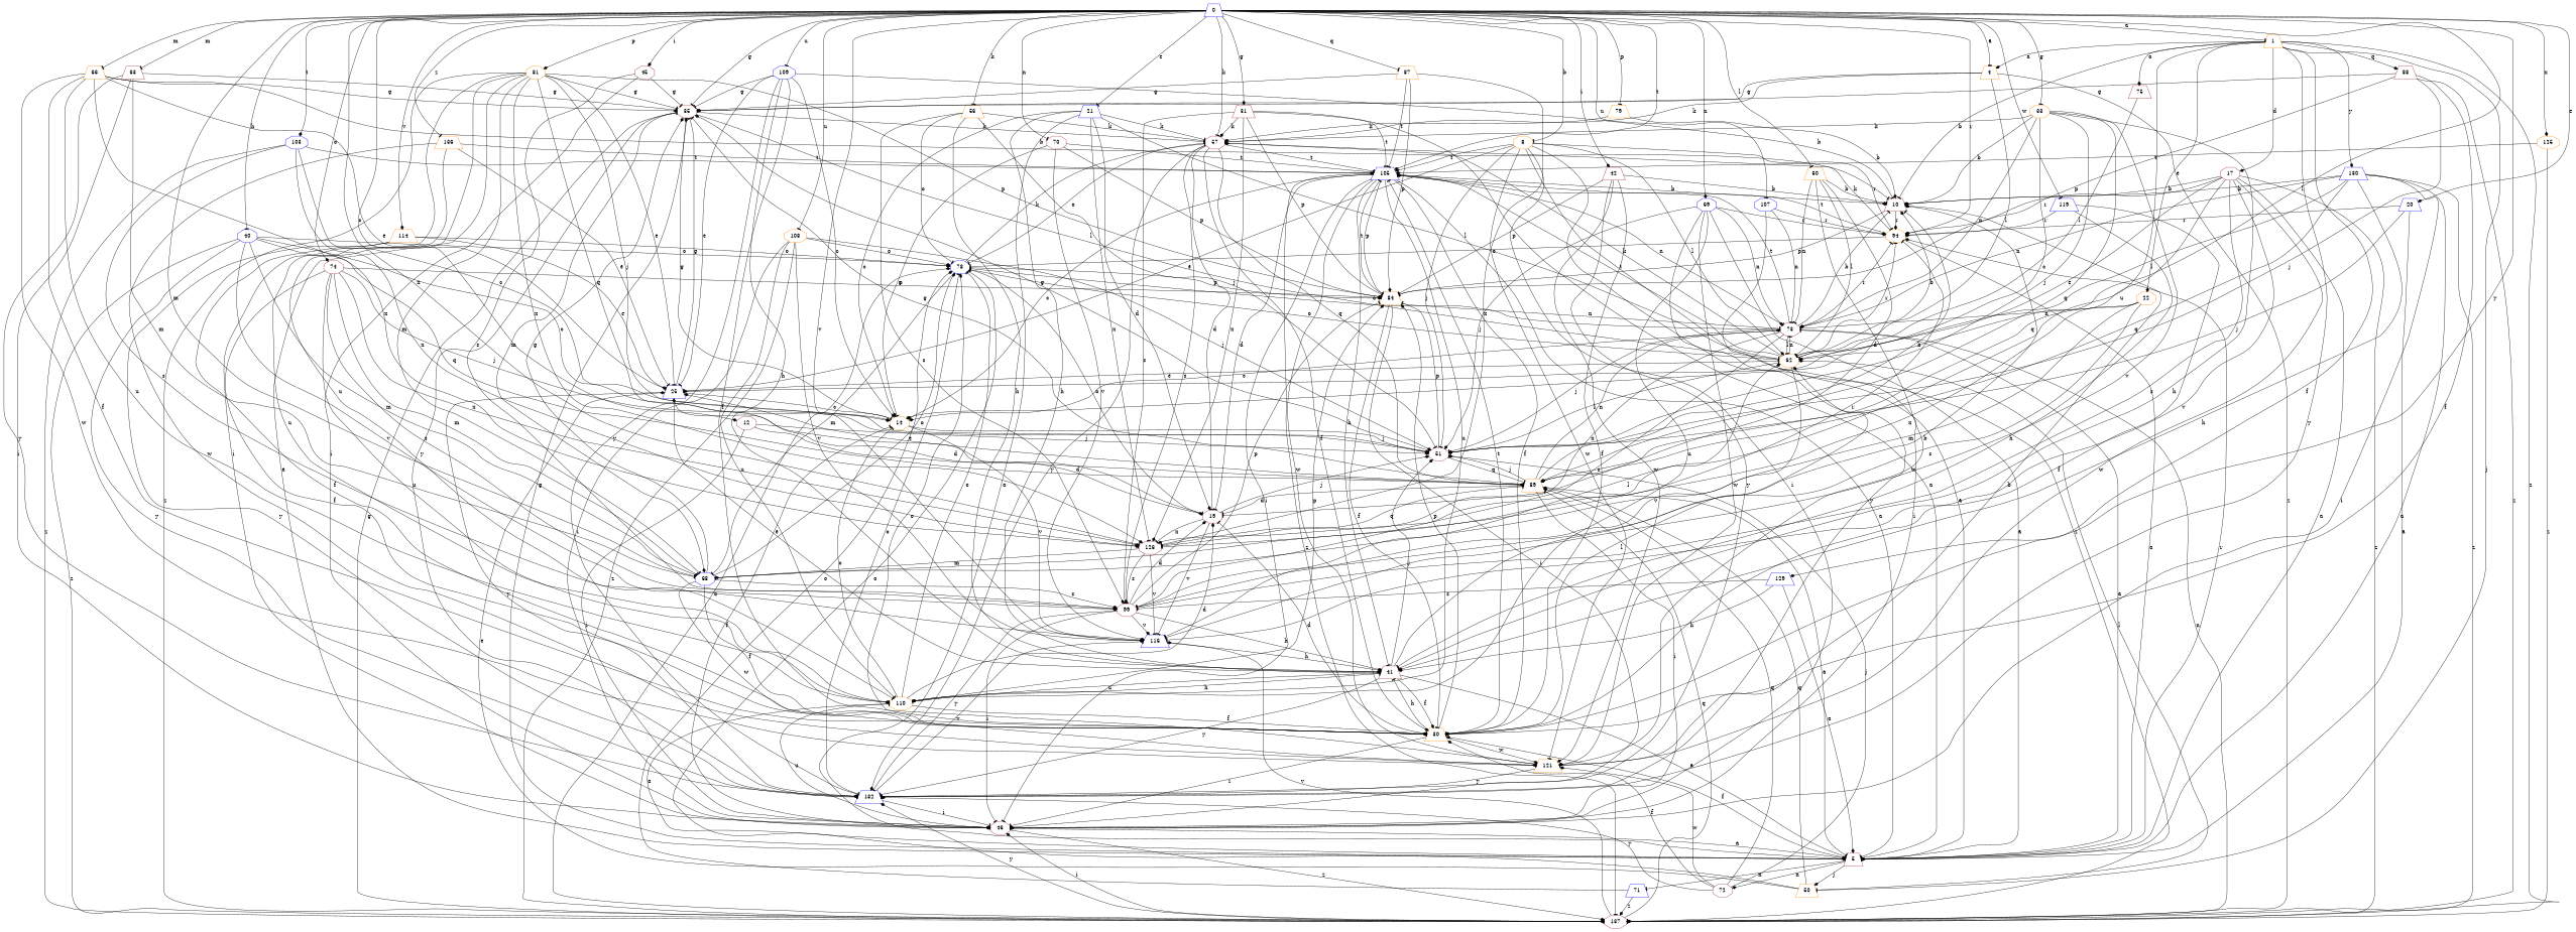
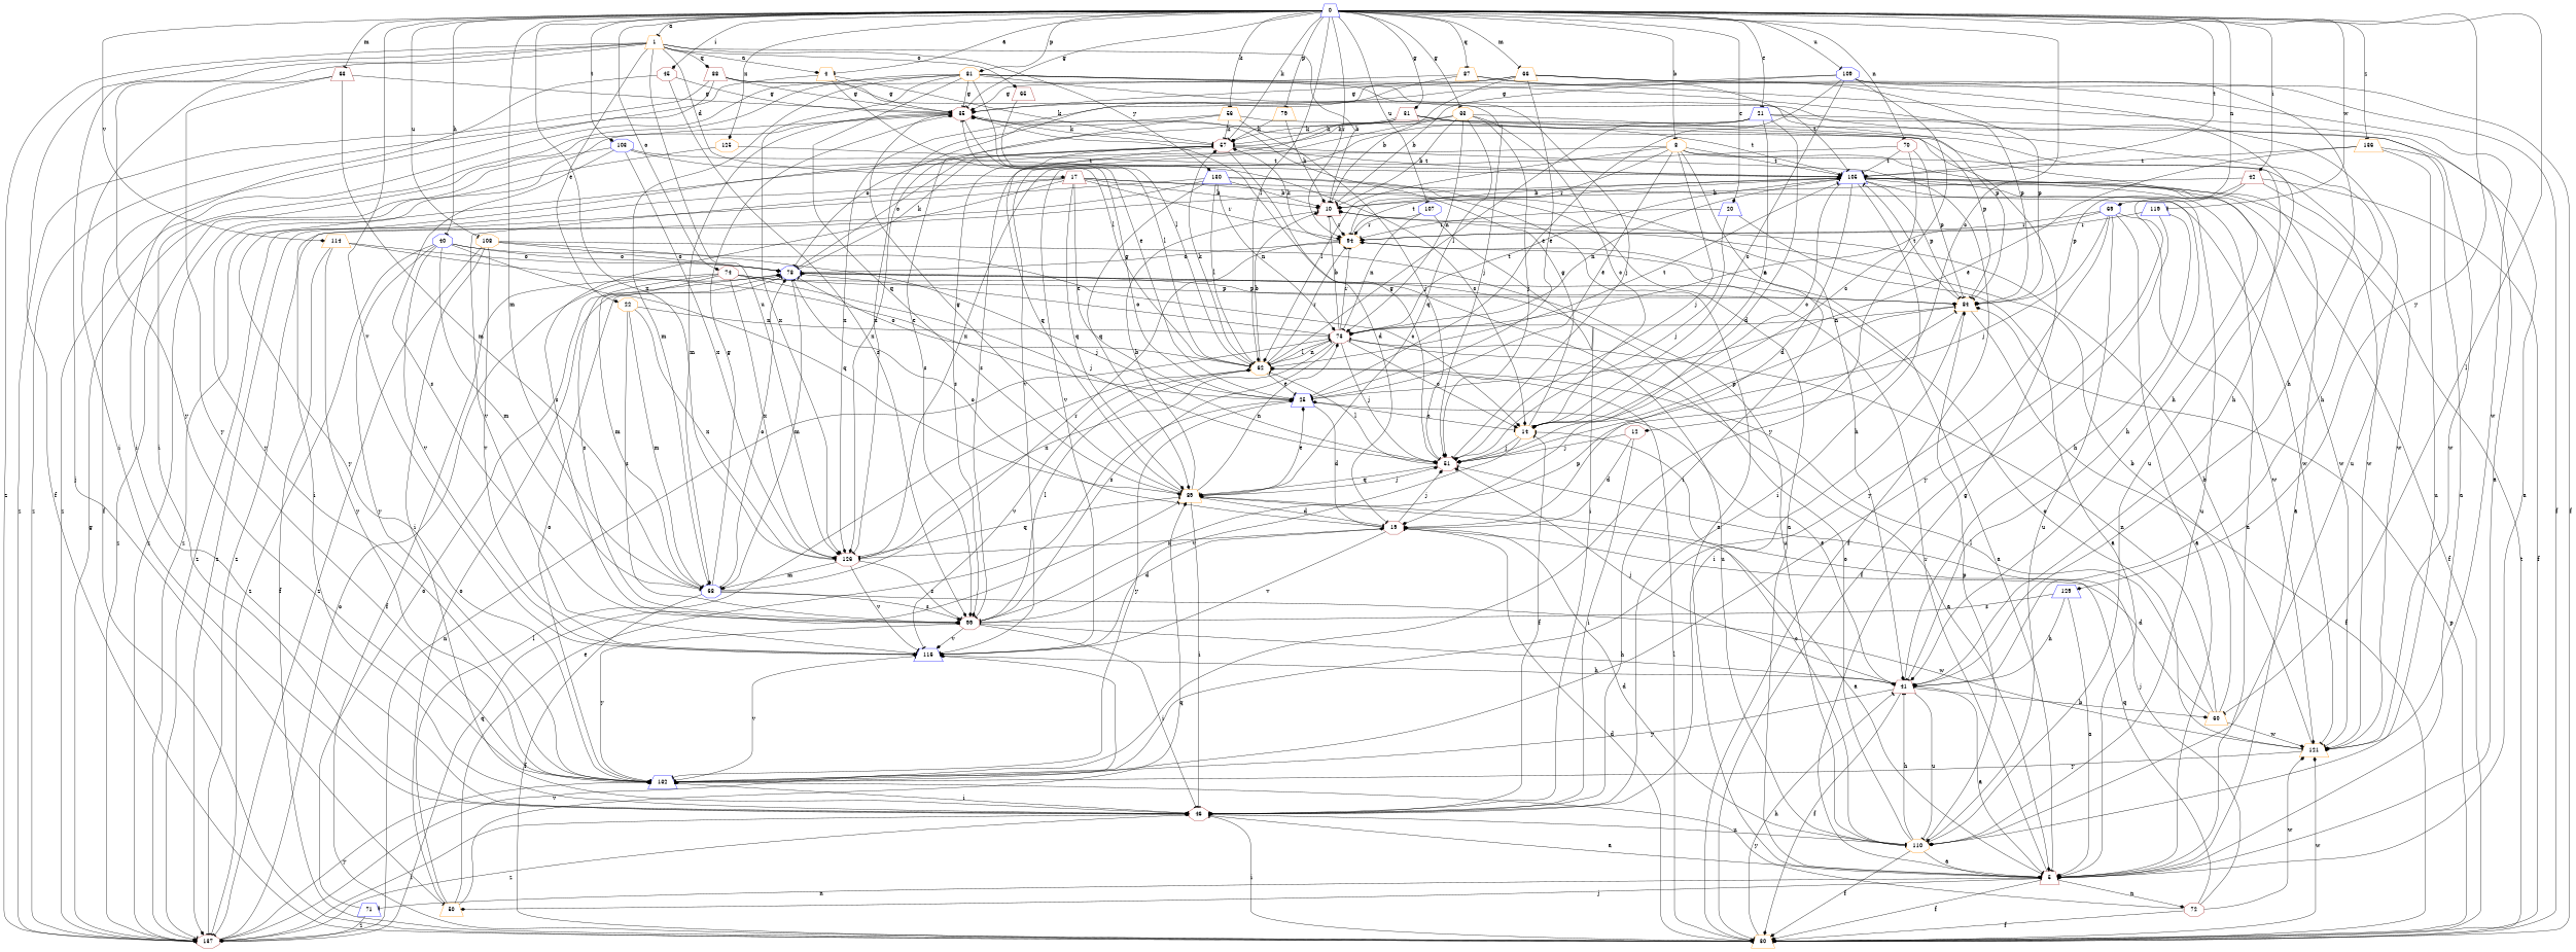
  strict digraph {
    node [color=darkorange shape=trapezium]
    edge [arrowhead=tee]
    0 [color=blue]
    1
    4
    8 [shape=octagon]
    12 [color=brown shape=octagon]
    20 [color=blue]
    21 [color=blue]
    31 [color=brown]
    33 [shape=octagon]
    35 [color=brown shape=octagon]
    40 [color=blue shape=octagon]
    42 [color=brown]
    45 [color=brown shape=octagon]
    56
    57 [color=brown shape=octagon]
    60
    62 [shape=octagon]
    63 [color=brown]
    66
    68 [color=blue shape=octagon]
    69 [color=blue shape=octagon]
    70 [color=brown shape=octagon]
    74 [color=brown shape=octagon]
    79
    81 [shape=octagon]
    87
    94 [shape=octagon]
    103 [color=blue shape=octagon]
    105 [color=blue]
    107 [color=blue shape=octagon]
    108 [shape=octagon]
    109 [color=blue shape=octagon]
    114
    116 [color=blue]
    119 [color=blue]
    125 [shape=octagon]
    126 [color=brown shape=octagon]
    129 [color=blue]
    136
    10 [color=brown]
-   17 [color=brown shape=octagon]
+   17 [color=brown]
    22 [shape=octagon]
    30
    50
-   75 [color=brown]
+   75 [color=brown label=65]
    88 [color=brown]
    130 [color=blue]
    132 [color=blue]
    137 [color=brown shape=octagon]
    5 [color=brown]
    25 [color=blue]
    46 [color=brown shape=octagon]
    51 [color=brown shape=octagon]
    121
    19 [color=brown shape=octagon]
    14 [shape=octagon]
    41 [color=brown]
    84
    99 [color=brown shape=octagon]
    89
    73 [color=brown shape=octagon]
    78 [color=blue shape=octagon]
    110 [shape=octagon]
    71 [color=blue]
    72 [color=brown shape=octagon]
    0 -> 1 [label=a]
    0 -> 4 [label=a]
    0 -> 8 [label=b]
    0 -> 12 [arrowhead=diamond label=c]
    0 -> 20 [arrowhead=diamond label=e]
    0 -> 21 [label=e]
    0 -> 31 [arrowhead=diamond label=g]
    0 -> 33 [label=g]
    0 -> 35 [label=g]
    0 -> 40 [label=h]
    0 -> 42 [arrowhead=diamond label=i]
    0 -> 45 [arrowhead=diamond label=i]
    0 -> 56 [label=k]
    0 -> 57 [label=k]
    0 -> 60 [label=l]
    0 -> 62 [arrowhead=diamond label=l]
    0 -> 63 [label=m]
    0 -> 66 [label=m]
    0 -> 68 [label=m]
    0 -> 69 [arrowhead=diamond label=n]
    0 -> 70 [label=n]
    0 -> 74 [arrowhead=diamond label=o]
    0 -> 79 [label=p]
    0 -> 81 [arrowhead=diamond label=p]
    0 -> 87 [label=q]
    0 -> 94 [arrowhead=diamond label=r]
    0 -> 103 [arrowhead=diamond label=t]
    0 -> 105 [arrowhead=diamond label=t]
    0 -> 107 [label=u]
    0 -> 108 [label=u]
    0 -> 109 [label=u]
    0 -> 114 [arrowhead=diamond label=v]
    0 -> 116 [arrowhead=diamond label=v]
    0 -> 119 [label=w]
    0 -> 125 [arrowhead=diamond label=x]
    0 -> 126 [label=x]
    0 -> 129 [arrowhead=diamond label=y]
    0 -> 136 [label=z]
    1 -> 4 [arrowhead=diamond label=a]
    1 -> 126 [arrowhead=diamond label=u]
    1 -> 10 [label=b]
    1 -> 17 [arrowhead=diamond label=d]
    1 -> 22 [arrowhead=diamond label=e]
    1 -> 30 [label=f]
    1 -> 50 [label=j]
    1 -> 75 [arrowhead=diamond label=o]
    1 -> 88 [arrowhead=diamond label=q]
    1 -> 130 [arrowhead=diamond label=y]
    1 -> 132 [label=y]
    1 -> 137 [arrowhead=diamond label=z]
    4 -> 35 [label=g]
    4 -> 57 [label=k]
    4 -> 62 [label=l]
    4 -> 137 [label=z]
    8 -> 62 [arrowhead=diamond label=l]
    8 -> 94 [label=r]
    8 -> 105 [arrowhead=diamond label=t]
    8 -> 137 [arrowhead=diamond label=z]
    8 -> 5 [label=a]
    8 -> 25 [label=e]
    8 -> 46 [arrowhead=diamond label=i]
    8 -> 51 [label=j]
    8 -> 121 [label=w]
    12 -> 46 [arrowhead=diamond label=i]
    12 -> 51 [arrowhead=diamond label=j]
    12 -> 19 [arrowhead=diamond label=d]
    20 -> 94 [label=r]
    20 -> 5 [arrowhead=diamond label=a]
    20 -> 51 [arrowhead=diamond label=j]
    21 -> 57 [label=k]
    21 -> 62 [label=l]
    21 -> 126 [label=x]
    21 -> 5 [arrowhead=diamond label=a]
    21 -> 19 [arrowhead=diamond label=d]
    21 -> 14 [arrowhead=diamond label=c]
    21 -> 41 [label=h]
    31 -> 57 [arrowhead=diamond label=k]
    31 -> 105 [label=t]
    31 -> 126 [arrowhead=diamond label=x]
    31 -> 5 [label=a]
    31 -> 84 [label=p]
    31 -> 99 [label=s]
    33 -> 57 [label=k]
    33 -> 116 [label=v]
    33 -> 10 [label=b]
    33 -> 51 [arrowhead=diamond label=j]
    33 -> 14 [arrowhead=diamond label=c]
    33 -> 41 [label=h]
    33 -> 89 [arrowhead=diamond label=q]
    33 -> 73 [arrowhead=diamond label=n]
    35 -> 57 [label=k]
    35 -> 62 [label=l]
    35 -> 68 [arrowhead=diamond label=m]
    35 -> 132 [label=y]
    40 -> 68 [label=m]
    40 -> 116 [arrowhead=diamond label=v]
    40 -> 132 [label=y]
    40 -> 137 [label=z]
    40 -> 14 [arrowhead=diamond label=c]
    40 -> 89 [arrowhead=diamond label=q]
    40 -> 78 [arrowhead=diamond label=o]
    42 -> 10 [arrowhead=diamond label=b]
    42 -> 30 [arrowhead=diamond label=f]
    42 -> 132 [label=y]
    42 -> 121 [arrowhead=diamond label=w]
    42 -> 84 [label=p]
    45 -> 35 [label=g]
    45 -> 46 [arrowhead=diamond label=i]
    45 -> 99 [arrowhead=diamond label=s]
    56 -> 57 [label=k]
    56 -> 51 [label=j]
    56 -> 41 [arrowhead=diamond label=h]
    56 -> 99 [arrowhead=diamond label=s]
    56 -> 78 [label=o]
    57 -> 105 [label=t]
    57 -> 30 [arrowhead=diamond label=f]
    57 -> 132 [arrowhead=diamond label=y]
    57 -> 19 [label=d]
    57 -> 99 [arrowhead=diamond label=s]
    57 -> 89 [label=q]
    57 -> 78 [label=o]
    60 -> 62 [label=l]
    60 -> 10 [label=b]
    60 -> 121 [arrowhead=diamond label=w]
    60 -> 19 [label=d]
    60 -> 73 [label=n]
    62 -> 57 [arrowhead=diamond label=k]
    62 -> 94 [label=r]
    62 -> 105 [label=t]
    62 -> 116 [label=v]
    62 -> 10 [arrowhead=diamond label=b]
    62 -> 25 [label=e]
    62 -> 73 [label=n]
    62 -> 78 [label=o]
    63 -> 35 [label=g]
    63 -> 68 [label=m]
    63 -> 132 [arrowhead=diamond label=y]
    63 -> 46 [arrowhead=diamond label=i]
    66 -> 35 [arrowhead=diamond label=g]
    66 -> 126 [arrowhead=diamond label=x]
    66 -> 10 [label=b]
    66 -> 30 [arrowhead=diamond label=f]
    66 -> 25 [label=e]
    66 -> 121 [label=w]
    66 -> 110 [arrowhead=diamond label=u]
    68 -> 35 [arrowhead=diamond label=g]
    68 -> 94 [label=r]
    68 -> 30 [label=f]
    68 -> 121 [label=w]
    68 -> 99 [arrowhead=diamond label=s]
    68 -> 78 [arrowhead=diamond label=o]
    69 -> 94 [arrowhead=diamond label=r]
    69 -> 132 [label=y]
    69 -> 5 [label=a]
    69 -> 51 [arrowhead=diamond label=j]
    69 -> 121 [arrowhead=diamond label=w]
    69 -> 73 [label=n]
    69 -> 110 [arrowhead=diamond label=u]
    70 -> 105 [label=t]
    70 -> 116 [arrowhead=diamond label=v]
    70 -> 14 [label=c]
    70 -> 84 [label=p]
    74 -> 68 [label=m]
    74 -> 126 [arrowhead=diamond label=x]
    74 -> 30 [label=f]
    74 -> 51 [arrowhead=diamond label=j]
    74 -> 84 [arrowhead=diamond label=p]
    74 -> 99 [arrowhead=diamond label=s]
    74 -> 110 [label=u]
    79 -> 57 [arrowhead=diamond label=k]
    79 -> 10 [arrowhead=diamond label=b]
    81 -> 35 [label=g]
    81 -> 68 [label=m]
    81 -> 126 [arrowhead=diamond label=x]
    81 -> 137 [arrowhead=diamond label=z]
    81 -> 5 [arrowhead=diamond label=a]
    81 -> 25 [label=e]
    81 -> 46 [label=i]
    81 -> 51 [label=j]
    81 -> 84 [arrowhead=diamond label=p]
    81 -> 89 [label=q]
    81 -> 110 [label=u]
    87 -> 35 [arrowhead=diamond label=g]
    87 -> 105 [label=t]
    87 -> 126 [label=x]
    87 -> 84 [arrowhead=diamond label=p]
    94 -> 57 [arrowhead=diamond label=k]
    94 -> 105 [arrowhead=diamond label=t]
    94 -> 5 [label=a]
    94 -> 78 [label=o]
    103 -> 105 [arrowhead=diamond label=t]
    103 -> 126 [label=x]
    103 -> 137 [arrowhead=diamond label=z]
    103 -> 14 [arrowhead=diamond label=c]
    103 -> 99 [arrowhead=diamond label=s]
    105 -> 10 [arrowhead=diamond label=b]
    105 -> 30 [arrowhead=diamond label=f]
    105 -> 137 [label=z]
    105 -> 5 [label=a]
    105 -> 46 [label=i]
    105 -> 121 [label=w]
    105 -> 19 [label=d]
    105 -> 14 [arrowhead=diamond label=c]
    105 -> 41 [label=h]
    105 -> 84 [label=p]
    105 -> 73 [arrowhead=diamond label=n]
    105 -> 110 [arrowhead=diamond label=u]
    107 -> 94 [arrowhead=diamond label=r]
    107 -> 46 [label=i]
    107 -> 73 [label=n]
    108 -> 116 [arrowhead=diamond label=v]
    108 -> 137 [label=z]
    108 -> 46 [arrowhead=diamond label=i]
    108 -> 51 [arrowhead=diamond label=j]
    108 -> 78 [arrowhead=diamond label=o]
    108 -> 110 [label=u]
    109 -> 35 [label=g]
    109 -> 10 [label=b]
    109 -> 30 [arrowhead=diamond label=f]
    109 -> 132 [label=y]
    109 -> 25 [label=e]
    109 -> 14 [arrowhead=diamond label=c]
    109 -> 41 [arrowhead=diamond label=h]
    114 -> 30 [label=f]
    114 -> 132 [arrowhead=diamond label=y]
    114 -> 25 [arrowhead=diamond label=e]
    114 -> 78 [arrowhead=diamond label=o]
    116 -> 41 [label=h]
    119 -> 94 [arrowhead=diamond label=r]
    119 -> 30 [label=f]
    119 -> 41 [label=h]
    125 -> 105 [arrowhead=diamond label=t]
    125 -> 137 [label=z]
    126 -> 68 [arrowhead=diamond label=m]
    126 -> 116 [label=v]
    126 -> 99 [label=s]
    126 -> 89 [label=q]
    129 -> 5 [arrowhead=diamond label=a]
    129 -> 41 [arrowhead=diamond label=h]
    129 -> 99 [label=s]
    136 -> 105 [label=t]
    136 -> 25 [label=e]
    136 -> 121 [arrowhead=diamond label=w]
    136 -> 110 [arrowhead=diamond label=u]
    10 -> 94 [arrowhead=diamond label=r]
-   10 -> 84 [label=p]
    17 -> 94 [arrowhead=diamond label=r]
    17 -> 116 [label=v]
    17 -> 10 [arrowhead=diamond label=b]
    17 -> 137 [label=z]
    17 -> 5 [arrowhead=diamond label=a]
    17 -> 25 [arrowhead=diamond label=e]
    17 -> 121 [label=w]
    17 -> 99 [label=s]
    17 -> 89 [arrowhead=diamond label=q]
    22 -> 68 [label=m]
    22 -> 126 [label=x]
    22 -> 99 [label=s]
    22 -> 73 [label=n]
    30 -> 62 [arrowhead=diamond label=l]
    30 -> 105 [label=t]
    30 -> 46 [label=i]
    30 -> 121 [arrowhead=diamond label=w]
    30 -> 19 [label=d]
    30 -> 41 [label=h]
    30 -> 84 [arrowhead=diamond label=p]
    50 -> 62 [arrowhead=diamond label=l]
    50 -> 25 [arrowhead=diamond label=e]
    50 -> 89 [arrowhead=diamond label=q]
    50 -> 78 [label=o]
    75 -> 62 [label=l]
    88 -> 35 [arrowhead=diamond label=g]
    88 -> 30 [arrowhead=diamond label=f]
    88 -> 137 [label=z]
    88 -> 51 [arrowhead=diamond label=j]
    88 -> 84 [label=p]
    130 -> 62 [label=l]
    130 -> 10 [arrowhead=diamond label=b]
    130 -> 137 [arrowhead=diamond label=z]
    130 -> 5 [label=a]
    130 -> 46 [arrowhead=diamond label=i]
    130 -> 41 [arrowhead=diamond label=h]
    130 -> 89 [arrowhead=diamond label=q]
    130 -> 73 [arrowhead=diamond label=n]
    132 -> 116 [label=v]
    132 -> 46 [label=i]
    132 -> 78 [label=o]
    137 -> 35 [label=g]
    137 -> 116 [arrowhead=diamond label=v]
    137 -> 132 [arrowhead=diamond label=y]
    137 -> 46 [arrowhead=diamond label=i]
    137 -> 89 [label=q]
    137 -> 73 [label=n]
    137 -> 78 [arrowhead=diamond label=o]
    5 -> 35 [label=g]
    5 -> 94 [arrowhead=diamond label=r]
    5 -> 30 [arrowhead=diamond label=f]
    5 -> 50 [arrowhead=diamond label=j]
    5 -> 71 [label=n]
    5 -> 72 [arrowhead=diamond label=n]
    25 -> 35 [label=g]
    25 -> 132 [label=y]
    25 -> 19 [label=d]
    25 -> 14 [label=c]
    46 -> 137 [arrowhead=diamond label=z]
    46 -> 5 [arrowhead=diamond label=a]
    46 -> 14 [label=f]
    46 -> 110 [label=u]
    51 -> 35 [arrowhead=diamond label=g]
    51 -> 62 [label=l]
    51 -> 84 [label=p]
    51 -> 89 [label=q]
    121 -> 10 [arrowhead=diamond label=b]
    121 -> 132 [label=y]
    121 -> 78 [arrowhead=diamond label=o]
    19 -> 116 [label=v]
    19 -> 126 [label=x]
    19 -> 51 [arrowhead=diamond label=j]
    19 -> 78 [label=o]
    14 -> 35 [arrowhead=diamond label=g]
    14 -> 116 [arrowhead=diamond label=v]
    14 -> 51 [arrowhead=diamond label=j]
-   41 -> 10 [arrowhead=diamond label=b]
+   41 -> 60 [arrowhead=diamond label=b]
    41 -> 30 [arrowhead=diamond label=f]
    41 -> 132 [label=y]
    41 -> 5 [label=a]
    41 -> 25 [arrowhead=diamond label=e]
    41 -> 51 [arrowhead=diamond label=j]
    41 -> 110 [label=u]
    84 -> 105 [label=t]
    84 -> 30 [label=f]
    84 -> 46 [label=i]
    84 -> 73 [label=n]
    99 -> 62 [arrowhead=diamond label=l]
    99 -> 116 [arrowhead=diamond label=v]
    99 -> 132 [label=y]
    99 -> 46 [label=i]
    99 -> 19 [arrowhead=diamond label=d]
    99 -> 41 [arrowhead=diamond label=h]
    99 -> 84 [label=p]
    89 -> 35 [label=g]
    89 -> 10 [label=b]
    89 -> 5 [label=a]
    89 -> 25 [arrowhead=diamond label=e]
    89 -> 46 [label=i]
    89 -> 51 [arrowhead=diamond label=j]
    89 -> 19 [label=d]
    89 -> 73 [arrowhead=diamond label=n]
    73 -> 62 [label=l]
    73 -> 94 [label=r]
    73 -> 105 [label=t]
    73 -> 126 [label=x]
    73 -> 10 [label=b]
    73 -> 5 [arrowhead=diamond label=a]
    73 -> 51 [label=j]
    73 -> 14 [arrowhead=diamond label=c]
    73 -> 99 [label=s]
    73 -> 78 [label=o]
    78 -> 57 [label=k]
    78 -> 68 [label=m]
    78 -> 84 [arrowhead=diamond label=p]
    110 -> 30 [arrowhead=diamond label=f]
    110 -> 5 [label=a]
    110 -> 19 [arrowhead=diamond label=d]
    110 -> 14 [label=c]
    110 -> 41 [label=h]
    110 -> 84 [arrowhead=diamond label=p]
    110 -> 78 [label=o]
    71 -> 137 [arrowhead=diamond label=z]
    71 -> 78 [arrowhead=diamond label=o]
    72 -> 30 [arrowhead=diamond label=f]
    72 -> 132 [arrowhead=diamond label=y]
    72 -> 51 [label=j]
    72 -> 121 [arrowhead=diamond label=w]
    72 -> 89 [arrowhead=diamond label=q]
  }
